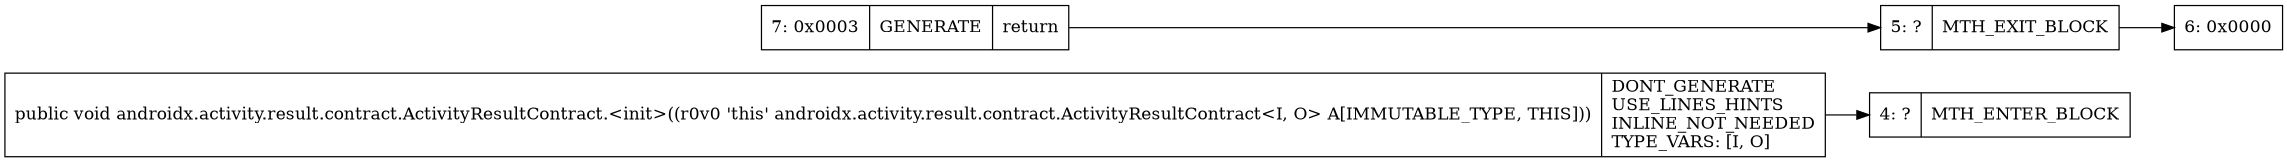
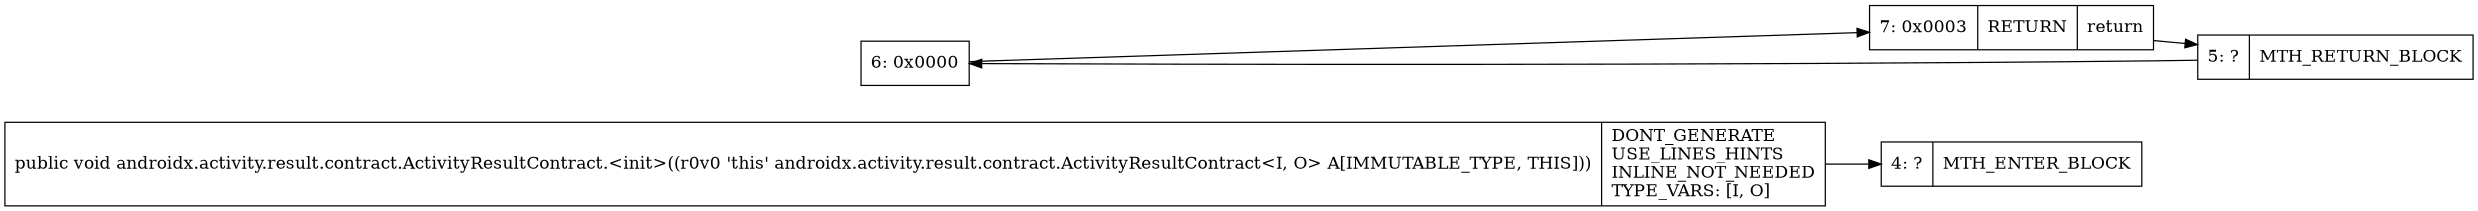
  digraph {
    rankdir=LR
    node [shape=record]
    n1 [label="{4\:\ ?|MTH_ENTER_BLOCK\l}"]
    n2 [label="{6\:\ 0x0000}"]
-   n3 [label="{7\:\ 0x0003|GENERATE\l|return\l}"]
-   n4 [label="{5\:\ ?|MTH_EXIT_BLOCK\l}"]
+   n3 [label="{7\:\ 0x0003|RETURN\l|return\l}"]
+   n4 [label="{5\:\ ?|MTH_RETURN_BLOCK\l}"]
    n5 [label="{public void androidx.activity.result.contract.ActivityResultContract.\<init\>((r0v0 'this' androidx.activity.result.contract.ActivityResultContract\<I, O\> A[IMMUTABLE_TYPE, THIS]))  | DONT_GENERATE\lUSE_LINES_HINTS\lINLINE_NOT_NEEDED\lTYPE_VARS: [I, O]\l}"]
+   n2 -> n3
    n3 -> n4
    n4 -> n2
    n5 -> n1
  }
